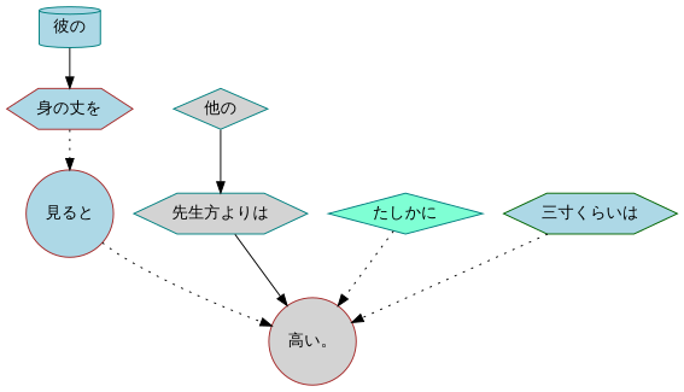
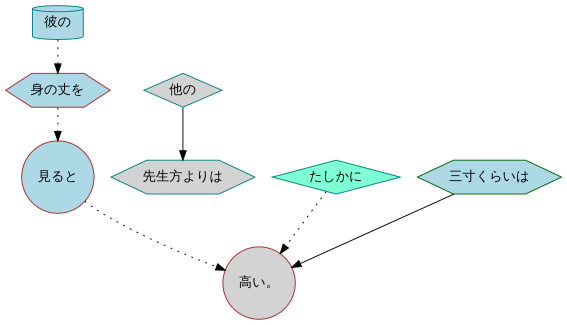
  digraph {
    fontname=Nunito
    node [color=teal fillcolor=lightblue fontname=Nunito shape=hexagon style=filled]
    edge [fontname=Nunito style=dotted]
    n1 [label="彼の" shape=cylinder]
    n2 [color=brown label="身の丈を"]
    n3 [color=brown label="見ると" shape=circle]
    n4 [color=brown fillcolor=lightgrey label="高い。" shape=circle]
    n5 [fillcolor=lightgrey label="他の" shape=diamond]
    n6 [fillcolor=lightgrey label="先生方よりは"]
    n7 [fillcolor=aquamarine label="たしかに" shape=diamond]
    n8 [color=darkgreen label="三寸くらいは"]
-   n1 -> n2 [style=solid]
+   n1 -> n2
    n2 -> n3
    n3 -> n4
    n5 -> n6 [style=solid]
-   n6 -> n4 [style=solid]
    n7 -> n4
-   n8 -> n4
+   n8 -> n4 [style=solid]
  }
